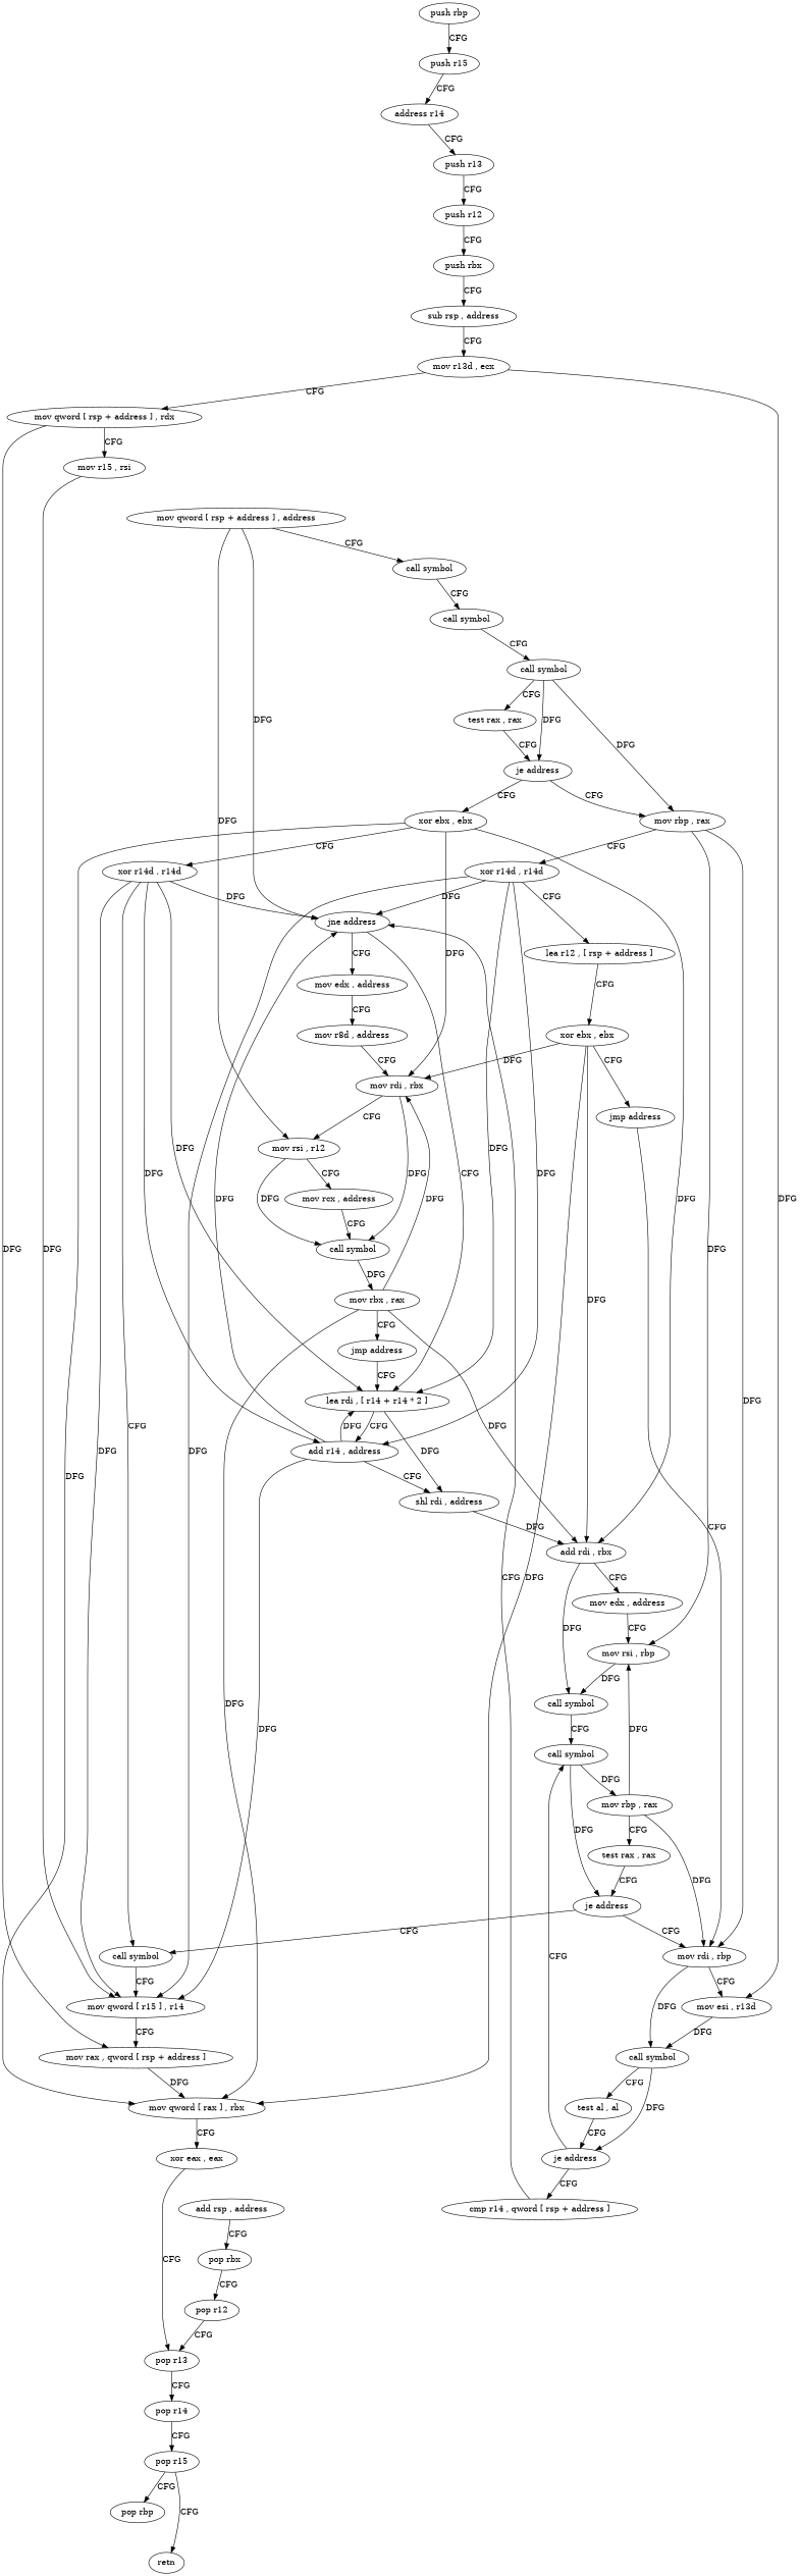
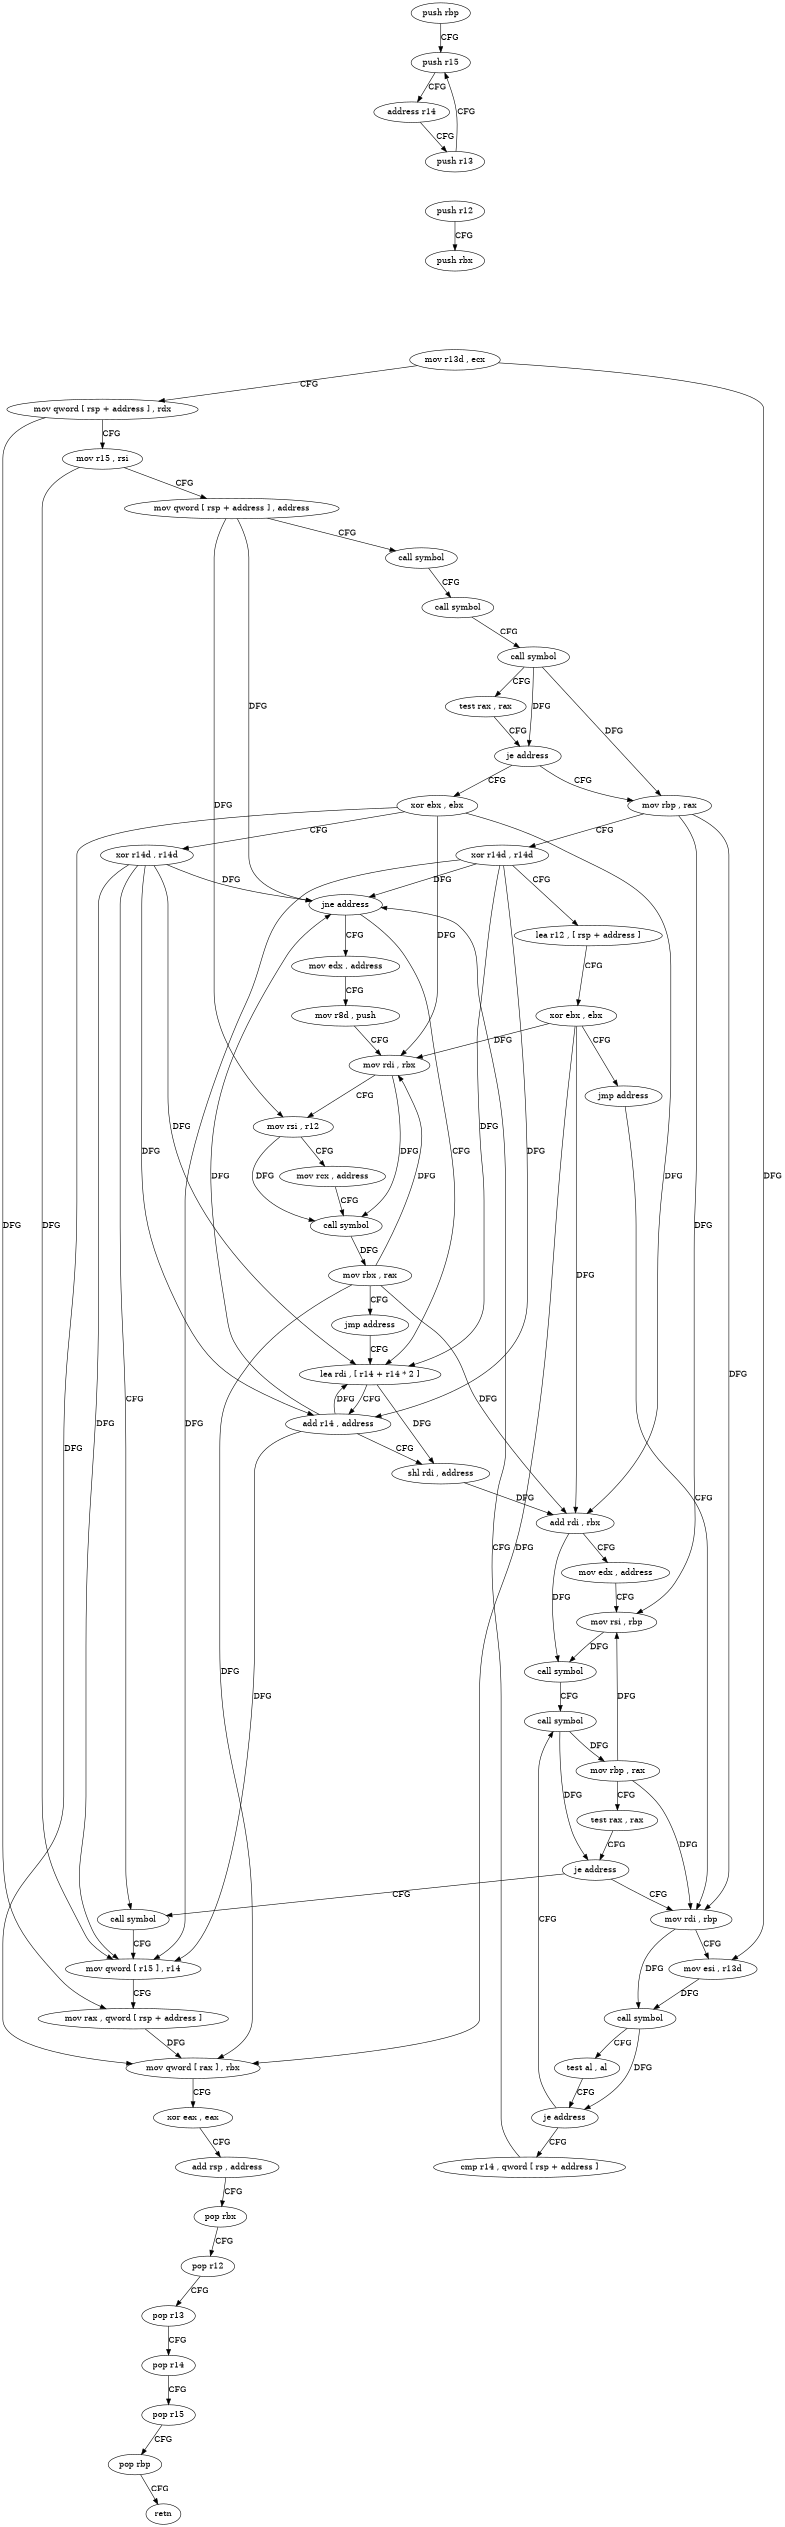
  digraph {
    n1 [label="push rbp"]
    n2 [label="push r15"]
    n3 [label="address r14"]
    n4 [label="push r13"]
    n5 [label="push r12"]
    n6 [label="push rbx"]
-   n7 [label="sub rsp , address"]
    n8 [label="mov r13d , ecx"]
    n9 [label="mov qword [ rsp + address ] , rdx"]
    n10 [label="mov esi , r13d"]
    n11 [label="mov r15 , rsi"]
    n12 [label="mov rax , qword [ rsp + address ]"]
    n13 [label="call symbol"]
    n14 [label="mov qword [ rsp + address ] , address"]
    n15 [label="mov qword [ r15 ] , r14"]
    n16 [label="mov qword [ rax ] , rbx"]
    n17 [label="call symbol"]
    n18 [label="jne address"]
    n19 [label="mov rsi , r12"]
    n20 [label="call symbol"]
    n21 [label="lea rdi , [ r14 + r14 * 2 ]"]
    n22 [label="mov edx , address"]
    n23 [label="call symbol"]
    n24 [label="mov rcx , address"]
    n25 [label="call symbol"]
    n26 [label="test rax , rax"]
    n27 [label="je address"]
    n28 [label="mov rbp , rax"]
    n29 [label="xor ebx , ebx"]
    n30 [label="xor r14d , r14d"]
    n31 [label="mov rdi , rbp"]
    n32 [label="mov rsi , rbp"]
    n33 [label="xor r14d , r14d"]
    n34 [label="add rdi , rbx"]
    n35 [label="mov rdi , rbx"]
    n36 [label="call symbol"]
    n37 [label="add r14 , address"]
    n38 [label="xor eax , eax"]
    n39 [label="mov edx , address"]
    n40 [label="call symbol"]
    n41 [label="lea r12 , [ rsp + address ]"]
    n42 [label="shl rdi , address"]
    n43 [label="xor ebx , ebx"]
    n44 [label="jmp address"]
    n45 [label="test al , al"]
    n46 [label="je address"]
    n47 [label="call symbol"]
    n48 [label="cmp r14 , qword [ rsp + address ]"]
    n49 [label="mov rbp , rax"]
    n50 [label="je address"]
    n51 [label="test rax , rax"]
-   n52 [label="mov r8d , address"]
+   n52 [label="mov r8d , push"]
    n53 [label="add rsp , address"]
    n54 [label="pop rbx"]
    n55 [label="pop r12"]
    n56 [label="pop r13"]
    n57 [label="pop r14"]
    n58 [label="pop r15"]
    n59 [label="pop rbp"]
    n60 [label=retn]
    n61 [label="mov rbx , rax"]
    n62 [label="jmp address"]
    n1 -> n2 [label=CFG]
    n2 -> n3 [label=CFG]
    n3 -> n4 [label=CFG]
-   n4 -> n5 [label=CFG]
+   n4 -> n2 [label=CFG]
    n5 -> n6 [label=CFG]
-   n6 -> n7 [label=CFG]
-   n7 -> n8 [label=CFG]
    n8 -> n9 [label=CFG]
    n8 -> n10 [label=DFG]
    n9 -> n11 [label=CFG]
    n9 -> n12 [label=DFG]
    n10 -> n13 [label=DFG]
+   n11 -> n14 [label=CFG]
    n11 -> n15 [label=DFG]
    n12 -> n16 [label=DFG]
    n13 -> n45 [label=CFG]
    n13 -> n46 [label=DFG]
    n14 -> n17 [label=CFG]
    n14 -> n18 [label=DFG]
    n14 -> n19 [label=DFG]
    n15 -> n12 [label=CFG]
    n16 -> n38 [label=CFG]
    n17 -> n20 [label=CFG]
    n18 -> n21 [label=CFG]
    n18 -> n22 [label=CFG]
    n19 -> n23 [label=DFG]
    n19 -> n24 [label=CFG]
    n20 -> n25 [label=CFG]
    n21 -> n37 [label=CFG]
    n21 -> n42 [label=DFG]
    n22 -> n52 [label=CFG]
    n23 -> n61 [label=DFG]
    n24 -> n23 [label=CFG]
    n25 -> n26 [label=CFG]
    n25 -> n27 [label=DFG]
    n25 -> n28 [label=DFG]
    n26 -> n27 [label=CFG]
    n27 -> n28 [label=CFG]
    n27 -> n29 [label=CFG]
    n28 -> n30 [label=CFG]
    n28 -> n31 [label=DFG]
    n28 -> n32 [label=DFG]
    n29 -> n16 [label=DFG]
    n29 -> n33 [label=CFG]
    n29 -> n34 [label=DFG]
    n29 -> n35 [label=DFG]
    n30 -> n15 [label=DFG]
    n30 -> n18 [label=DFG]
    n30 -> n21 [label=DFG]
    n30 -> n37 [label=DFG]
    n30 -> n41 [label=CFG]
    n31 -> n10 [label=CFG]
    n31 -> n13 [label=DFG]
    n32 -> n40 [label=DFG]
    n33 -> n15 [label=DFG]
    n33 -> n18 [label=DFG]
    n33 -> n21 [label=DFG]
    n33 -> n36 [label=CFG]
    n33 -> n37 [label=DFG]
    n34 -> n39 [label=CFG]
    n34 -> n40 [label=DFG]
    n35 -> n19 [label=CFG]
    n35 -> n23 [label=DFG]
    n36 -> n15 [label=CFG]
    n37 -> n15 [label=DFG]
    n37 -> n18 [label=DFG]
    n37 -> n21 [label=DFG]
    n37 -> n42 [label=CFG]
-   n38 -> n56 [label=CFG]
+   n38 -> n53 [label=CFG]
    n39 -> n32 [label=CFG]
    n40 -> n47 [label=CFG]
    n41 -> n43 [label=CFG]
    n42 -> n34 [label=DFG]
    n43 -> n16 [label=DFG]
    n43 -> n34 [label=DFG]
    n43 -> n35 [label=DFG]
    n43 -> n44 [label=CFG]
    n44 -> n31 [label=CFG]
    n45 -> n46 [label=CFG]
    n46 -> n47 [label=CFG]
    n46 -> n48 [label=CFG]
    n47 -> n49 [label=DFG]
    n47 -> n50 [label=DFG]
    n48 -> n18 [label=CFG]
    n49 -> n31 [label=DFG]
    n49 -> n32 [label=DFG]
    n49 -> n51 [label=CFG]
    n50 -> n31 [label=CFG]
    n50 -> n36 [label=CFG]
    n51 -> n50 [label=CFG]
    n52 -> n35 [label=CFG]
    n53 -> n54 [label=CFG]
    n54 -> n55 [label=CFG]
    n55 -> n56 [label=CFG]
    n56 -> n57 [label=CFG]
    n57 -> n58 [label=CFG]
    n58 -> n59 [label=CFG]
-   n58 -> n60 [label=CFG]
+   n59 -> n60 [label=CFG]
    n61 -> n16 [label=DFG]
    n61 -> n34 [label=DFG]
    n61 -> n35 [label=DFG]
    n61 -> n62 [label=CFG]
    n62 -> n21 [label=CFG]
  }
